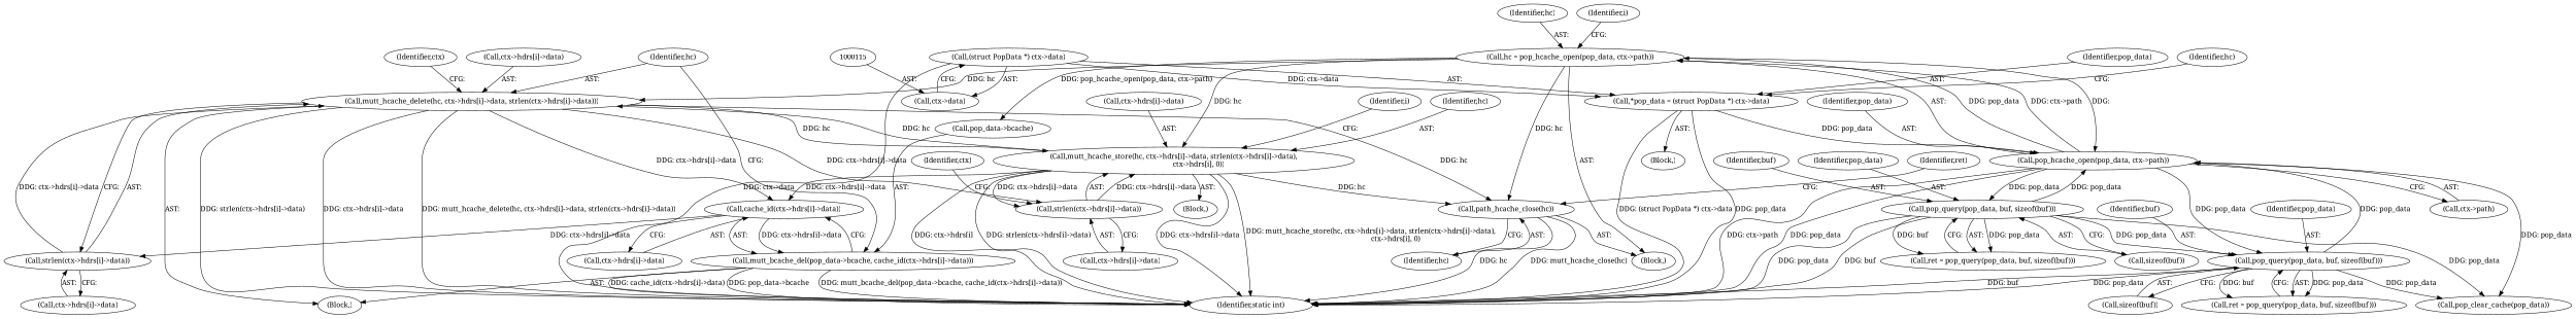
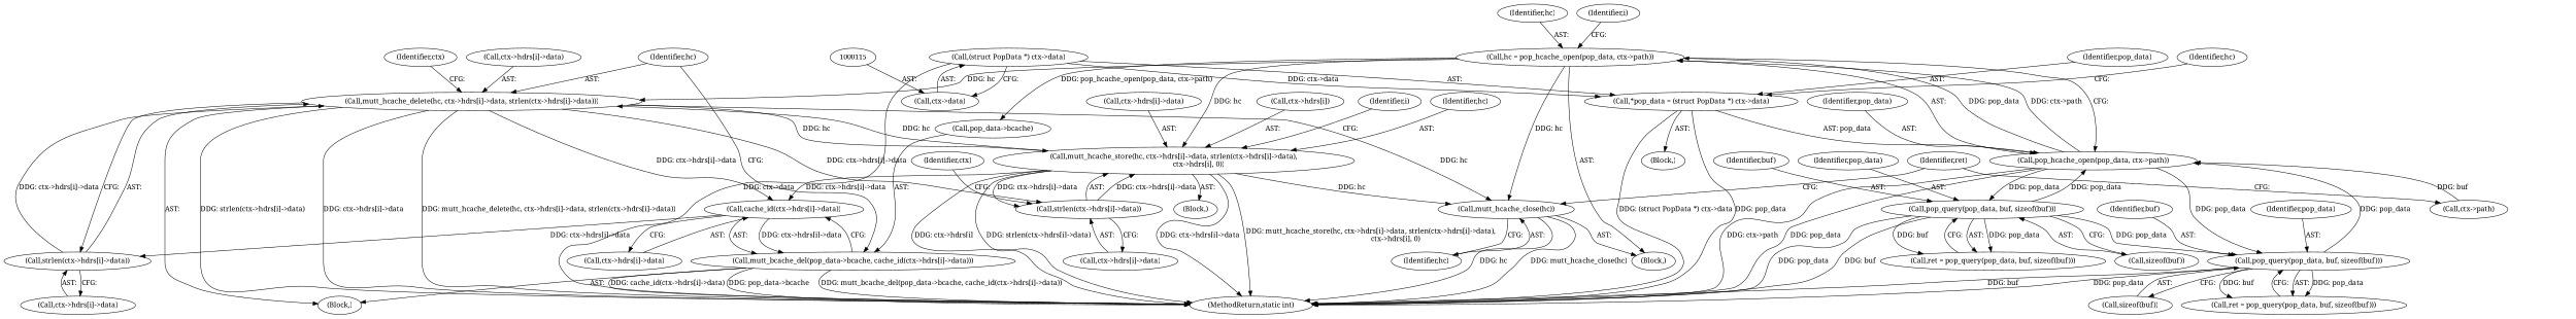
  digraph {
    fontname="Noto Serif"
    node [fontname="Noto Serif"]
    edge [fontname="Noto Serif"]
    n1 [label="(Call,hc = pop_hcache_open(pop_data, ctx->path))"]
    n2 [label="(Call,pop_hcache_open(pop_data, ctx->path))"]
    n3 [label="(Call,mutt_hcache_delete(hc, ctx->hdrs[i]->data, strlen(ctx->hdrs[i]->data)))"]
    n4 [label="(Call,mutt_hcache_store(hc, ctx->hdrs[i]->data, strlen(ctx->hdrs[i]->data),\n                          ctx->hdrs[i], 0))"]
-   n5 [label="(Call,path_hcache_close(hc))"]
+   n5 [label="(Call,mutt_hcache_close(hc))"]
    n6 [label="(Block,)"]
    n7 [label="(Call,pop_data->bcache)"]
-   n8 [label="(Identifier,static int)"]
+   n8 [label="(MethodReturn,static int)"]
    n9 [label="(Call,pop_query(pop_data, buf, sizeof(buf)))"]
    n10 [label="(Call,pop_query(pop_data, buf, sizeof(buf)))"]
-   n11 [label="(Call,pop_clear_cache(pop_data))"]
    n12 [label="(Call,ctx->path)"]
    n13 [label="(Call,cache_id(ctx->hdrs[i]->data))"]
    n14 [label="(Call,strlen(ctx->hdrs[i]->data))"]
    n15 [label="(Call,strlen(ctx->hdrs[i]->data))"]
    n16 [label="(Block,)"]
    n17 [label="(Block,)"]
    n18 [label="(Identifier,hc)"]
    n19 [label="(Call,sizeof(buf))"]
    n20 [label="(Call,ret = pop_query(pop_data, buf, sizeof(buf)))"]
    n21 [label="(Call,ret = pop_query(pop_data, buf, sizeof(buf)))"]
    n22 [label="(Call,sizeof(buf))"]
    n23 [label="(Call,*pop_data = (struct PopData *) ctx->data)"]
    n24 [label="(Block,)"]
    n25 [label="(Call,(struct PopData *) ctx->data)"]
    n26 [label="(Call,ctx->data)"]
    n27 [label="(Call,mutt_bcache_del(pop_data->bcache, cache_id(ctx->hdrs[i]->data)))"]
    n28 [label="(Call,ctx->hdrs[i]->data)"]
    n29 [label="(Call,ctx->hdrs[i]->data)"]
    n30 [label="(Call,ctx->hdrs[i]->data)"]
    n31 [label="(Identifier,hc)"]
    n32 [label="(Identifier,pop_data)"]
    n33 [label="(Identifier,hc)"]
    n34 [label="(Identifier,pop_data)"]
    n35 [label="(Identifier,hc)"]
    n36 [label="(Call,ctx->hdrs[i]->data)"]
    n37 [label="(Call,ctx->hdrs[i]->data)"]
    n38 [label="(Identifier,ret)"]
    n39 [label="(Identifier,hc)"]
    n40 [label="(Identifier,i)"]
    n41 [label="(Identifier,ctx)"]
    n42 [label="(Identifier,buf)"]
+   n43 [label="(Call,ctx->hdrs[i])"]
    n44 [label="(Identifier,pop_data)"]
    n45 [label="(Identifier,buf)"]
    n46 [label="(Identifier,ctx)"]
    n47 [label="(Identifier,pop_data)"]
    n48 [label="(Identifier,i)"]
    1000115
-   n1 -> n2 [label="DDG: "]
+   n1 -> n2 [label="CFG: "]
    n1 -> n3 [label="DDG: hc"]
    n1 -> n4 [label="DDG: hc"]
    n1 -> n5 [label="DDG: hc"]
    n1 -> n6 [label="AST: "]
    n1 -> n7 [label="DDG: pop_hcache_open(pop_data, ctx->path)"]
    n2 -> n1 [label="AST: "]
    n2 -> n1 [label="DDG: pop_data"]
    n2 -> n1 [label="DDG: ctx->path"]
    n2 -> n8 [label="DDG: pop_data"]
    n2 -> n8 [label="DDG: ctx->path"]
    n2 -> n9 [label="DDG: pop_data"]
    n2 -> n10 [label="DDG: pop_data"]
-   n2 -> n11 [label="DDG: pop_data"]
-   n2 -> n12 [label="CFG: "]
+   n38 -> n12 [label="CFG: "]
    n3 -> n4 [label="DDG: hc"]
    n3 -> n5 [label="DDG: hc"]
    n3 -> n8 [label="DDG: strlen(ctx->hdrs[i]->data)"]
    n3 -> n8 [label="DDG: ctx->hdrs[i]->data"]
    n3 -> n8 [label="DDG: mutt_hcache_delete(hc, ctx->hdrs[i]->data, strlen(ctx->hdrs[i]->data))"]
    n3 -> n13 [label="DDG: ctx->hdrs[i]->data"]
    n3 -> n14 [label="CFG: "]
    n3 -> n15 [label="DDG: ctx->hdrs[i]->data"]
    n3 -> n16 [label="AST: "]
    n4 -> n3 [label="DDG: hc"]
    n4 -> n5 [label="DDG: hc"]
    n4 -> n8 [label="DDG: ctx->hdrs[i]"]
    n4 -> n8 [label="DDG: strlen(ctx->hdrs[i]->data)"]
    n4 -> n8 [label="DDG: ctx->hdrs[i]->data"]
    n4 -> n8 [label="DDG: mutt_hcache_store(hc, ctx->hdrs[i]->data, strlen(ctx->hdrs[i]->data),\n                          ctx->hdrs[i], 0)"]
    n4 -> n13 [label="DDG: ctx->hdrs[i]->data"]
    n4 -> n15 [label="DDG: ctx->hdrs[i]->data"]
    n4 -> n17 [label="AST: "]
    n5 -> n6 [label="AST: "]
    n5 -> n8 [label="DDG: mutt_hcache_close(hc)"]
    n5 -> n8 [label="DDG: hc"]
    n5 -> n18 [label="CFG: "]
    n7 -> n27 [label="AST: "]
    n9 -> n2 [label="DDG: pop_data"]
    n9 -> n8 [label="DDG: pop_data"]
    n9 -> n8 [label="DDG: buf"]
    n9 -> n10 [label="DDG: pop_data"]
-   n9 -> n11 [label="DDG: pop_data"]
    n9 -> n19 [label="CFG: "]
    n9 -> n20 [label="AST: "]
    n9 -> n20 [label="DDG: pop_data"]
    n9 -> n20 [label="DDG: buf"]
    n10 -> n2 [label="DDG: pop_data"]
    n10 -> n8 [label="DDG: buf"]
    n10 -> n8 [label="DDG: pop_data"]
-   n10 -> n11 [label="DDG: pop_data"]
    n10 -> n21 [label="AST: "]
    n10 -> n21 [label="DDG: pop_data"]
    n10 -> n21 [label="DDG: buf"]
    n10 -> n22 [label="CFG: "]
-   n12 -> n2 [label="AST: "]
+   n12 -> n2 [label="DDG: buf"]
    n13 -> n14 [label="DDG: ctx->hdrs[i]->data"]
    n13 -> n27 [label="AST: "]
    n13 -> n27 [label="DDG: ctx->hdrs[i]->data"]
    n13 -> n28 [label="CFG: "]
    n14 -> n3 [label="AST: "]
    n14 -> n3 [label="DDG: ctx->hdrs[i]->data"]
    n14 -> n29 [label="CFG: "]
    n15 -> n4 [label="AST: "]
    n15 -> n4 [label="DDG: ctx->hdrs[i]->data"]
    n15 -> n30 [label="CFG: "]
    n18 -> n5 [label="AST: "]
    n19 -> n9 [label="AST: "]
    n20 -> n9 [label="CFG: "]
    n21 -> n10 [label="CFG: "]
    n22 -> n10 [label="AST: "]
-   n23 -> n2 [label="DDG: pop_data"]
+   n23 -> n2 [label="AST: pop_data"]
    n23 -> n8 [label="DDG: (struct PopData *) ctx->data"]
    n23 -> n8 [label="DDG: pop_data"]
    n23 -> n24 [label="AST: "]
    n25 -> n8 [label="DDG: ctx->data"]
    n25 -> n23 [label="AST: "]
    n25 -> n23 [label="DDG: ctx->data"]
-   n25 -> n26 [label="AST: "]
-   n26 -> n25 [label="CFG: "]
+   n25 -> n26 [label="CFG: "]
+   n26 -> n25 [label="AST: "]
    n27 -> n8 [label="DDG: pop_data->bcache"]
    n27 -> n8 [label="DDG: mutt_bcache_del(pop_data->bcache, cache_id(ctx->hdrs[i]->data))"]
    n27 -> n8 [label="DDG: cache_id(ctx->hdrs[i]->data)"]
    n27 -> n13 [label="CFG: "]
    n27 -> n16 [label="AST: "]
    n28 -> n13 [label="AST: "]
    n29 -> n14 [label="AST: "]
    n30 -> n15 [label="AST: "]
    n31 -> n4 [label="AST: "]
    n32 -> n23 [label="AST: "]
    n33 -> n3 [label="AST: "]
    n33 -> n27 [label="CFG: "]
    n34 -> n2 [label="AST: "]
    n35 -> n1 [label="AST: "]
    n36 -> n3 [label="AST: "]
    n37 -> n4 [label="AST: "]
    n38 -> n5 [label="CFG: "]
    n39 -> n23 [label="CFG: "]
    n40 -> n1 [label="CFG: "]
    n41 -> n3 [label="CFG: "]
    n42 -> n10 [label="AST: "]
+   n43 -> n4 [label="AST: "]
    n44 -> n10 [label="AST: "]
    n45 -> n9 [label="AST: "]
    n46 -> n15 [label="CFG: "]
    n47 -> n9 [label="AST: "]
    n48 -> n4 [label="CFG: "]
    1000115 -> n26 [label="AST: "]
  }
